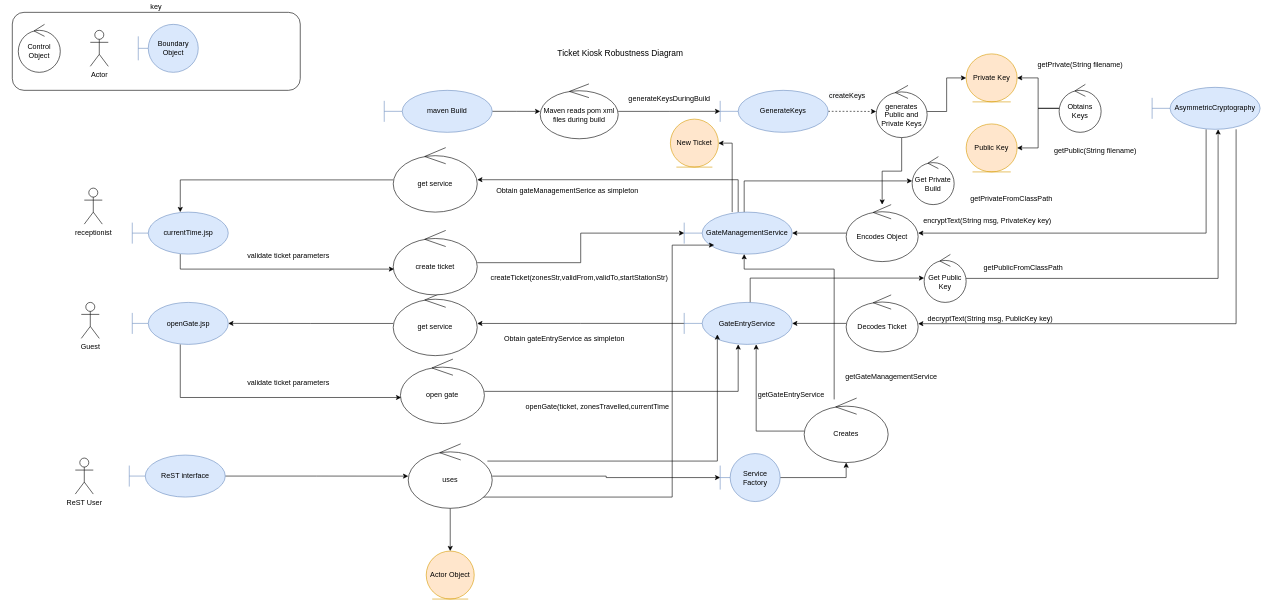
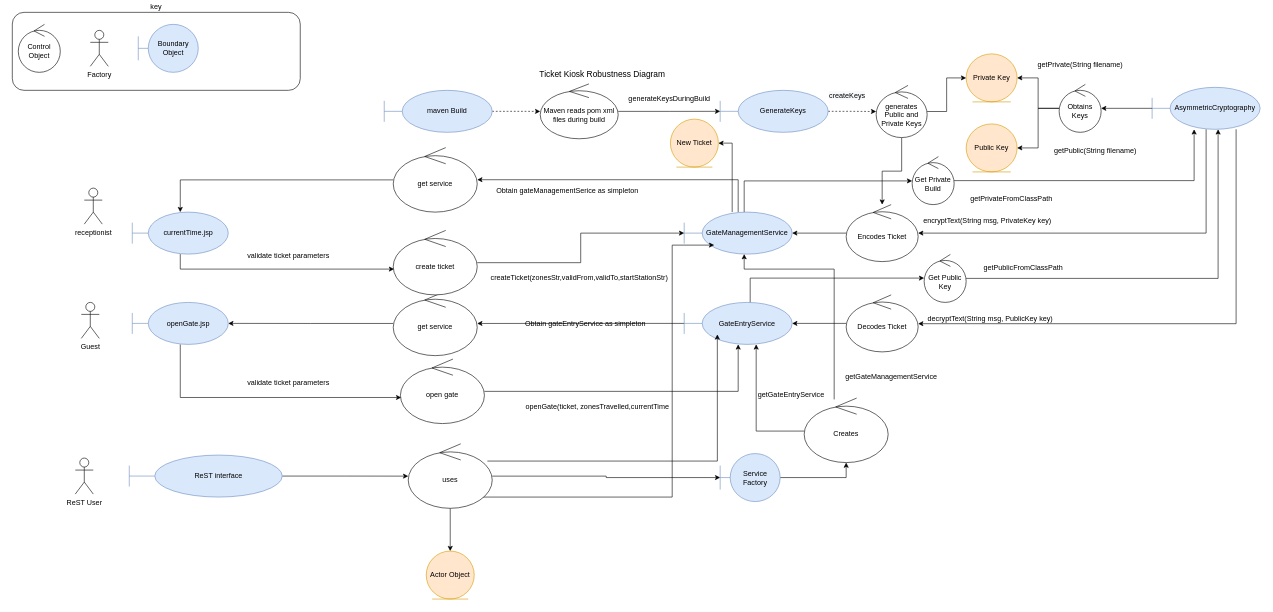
  <mxCell id="0" />
  <mxCell id="1" parent="0" />
  <mxCell id="2" value="key" style="rounded=1;whiteSpace=wrap;html=1;labelPosition=center;verticalLabelPosition=top;align=center;verticalAlign=bottom;" parent="1" vertex="1"><mxGeometry x="20" y="20" width="480" height="130" as="geometry" /></mxCell>
  <mxCell id="3" value="Control Object" style="ellipse;shape=umlControl;whiteSpace=wrap;html=1;" parent="1" vertex="1"><mxGeometry x="30" y="40" width="70" height="80" as="geometry" /></mxCell>
- <mxCell id="4" value="Actor" style="shape=umlActor;verticalLabelPosition=bottom;labelBackgroundColor=#ffffff;verticalAlign=top;html=1;" parent="1" vertex="1"><mxGeometry x="150" y="50" width="30" height="60" as="geometry" /></mxCell>
+ <mxCell id="4" value="Factory" style="shape=umlActor;verticalLabelPosition=bottom;labelBackgroundColor=#ffffff;verticalAlign=top;html=1;" parent="1" vertex="1"><mxGeometry x="150" y="50" width="30" height="60" as="geometry" /></mxCell>
  <mxCell id="5" value="Boundary Object" style="shape=umlBoundary;whiteSpace=wrap;html=1;fillColor=#dae8fc;strokeColor=#6c8ebf;" parent="1" vertex="1"><mxGeometry x="230" y="40" width="100" height="80" as="geometry" /></mxCell>
  <mxCell id="6" style="edgeStyle=orthogonalEdgeStyle;rounded=0;orthogonalLoop=1;jettySize=auto;html=1;" parent="1" source="9" target="36" edge="1"><mxGeometry relative="1" as="geometry"><Array as="points"><mxPoint x="1240" y="301" /></Array></mxGeometry></mxCell>
  <mxCell id="7" style="edgeStyle=orthogonalEdgeStyle;rounded=0;orthogonalLoop=1;jettySize=auto;html=1;" parent="1" source="9" target="60" edge="1"><mxGeometry relative="1" as="geometry"><Array as="points"><mxPoint x="1230" y="299" /></Array></mxGeometry></mxCell>
  <mxCell id="8" style="edgeStyle=orthogonalEdgeStyle;rounded=0;orthogonalLoop=1;jettySize=auto;html=1;entryX=1;entryY=0.5;entryDx=0;entryDy=0;" parent="1" source="9" target="84" edge="1"><mxGeometry relative="1" as="geometry"><mxPoint x="1230" y="258" as="targetPoint" /><Array as="points"><mxPoint x="1220" y="238" /></Array></mxGeometry></mxCell>
  <mxCell id="9" value="GateManagementService" style="shape=umlBoundary;whiteSpace=wrap;html=1;fillColor=#dae8fc;strokeColor=#6c8ebf;" parent="1" vertex="1"><mxGeometry x="1140" y="353" width="180" height="70" as="geometry" /></mxCell>
- <mxCell id="10" value="Ticket Kiosk Robustness Diagram" style="text;html=1;resizable=0;points=[];autosize=1;align=left;verticalAlign=top;spacingTop=-4;fontSize=14;" parent="1" vertex="1"><mxGeometry x="927" y="78" width="190" height="20" as="geometry" /></mxCell>
+ <mxCell id="10" value="Ticket Kiosk Robustness Diagram" style="text;html=1;resizable=0;points=[];autosize=1;align=left;verticalAlign=top;spacingTop=-4;fontSize=14;" parent="1" vertex="1"><mxGeometry x="897" y="113" width="190" height="20" as="geometry" /></mxCell>
  <mxCell id="11" value="receptionist" style="shape=umlActor;verticalLabelPosition=bottom;labelBackgroundColor=#ffffff;verticalAlign=top;html=1;" parent="1" vertex="1"><mxGeometry x="140" y="313" width="30" height="60" as="geometry" /></mxCell>
  <mxCell id="12" value="Guest" style="shape=umlActor;verticalLabelPosition=bottom;labelBackgroundColor=#ffffff;verticalAlign=top;html=1;" parent="1" vertex="1"><mxGeometry x="135" y="503.5" width="30" height="60" as="geometry" /></mxCell>
  <mxCell id="13" value="ReST User" style="shape=umlActor;verticalLabelPosition=bottom;labelBackgroundColor=#ffffff;verticalAlign=top;html=1;" parent="1" vertex="1"><mxGeometry x="125" y="763" width="30" height="60" as="geometry" /></mxCell>
  <mxCell id="14" style="edgeStyle=orthogonalEdgeStyle;rounded=0;orthogonalLoop=1;jettySize=auto;html=1;" parent="1" source="15" target="64" edge="1"><mxGeometry relative="1" as="geometry"><mxPoint x="670" y="658" as="targetPoint" /><Array as="points"><mxPoint x="300" y="662" /></Array></mxGeometry></mxCell>
  <mxCell id="15" value="openGate.jsp" style="shape=umlBoundary;whiteSpace=wrap;html=1;fillColor=#dae8fc;strokeColor=#6c8ebf;" parent="1" vertex="1"><mxGeometry x="220" y="503.5" width="160" height="70" as="geometry" /></mxCell>
  <mxCell id="16" style="edgeStyle=orthogonalEdgeStyle;rounded=0;orthogonalLoop=1;jettySize=auto;html=1;" parent="1" source="17" target="66" edge="1"><mxGeometry relative="1" as="geometry"><mxPoint x="630" y="458" as="targetPoint" /><Array as="points"><mxPoint x="300" y="448" /></Array></mxGeometry></mxCell>
  <mxCell id="17" value="currentTime.jsp" style="shape=umlBoundary;whiteSpace=wrap;html=1;fillColor=#dae8fc;strokeColor=#6c8ebf;" parent="1" vertex="1"><mxGeometry x="220" y="353" width="160" height="70" as="geometry" /></mxCell>
  <mxCell id="18" style="edgeStyle=orthogonalEdgeStyle;rounded=0;orthogonalLoop=1;jettySize=auto;html=1;" parent="1" source="20" target="53" edge="1"><mxGeometry relative="1" as="geometry"><Array as="points"><mxPoint x="1250" y="463" /></Array></mxGeometry></mxCell>
  <mxCell id="19" style="edgeStyle=orthogonalEdgeStyle;rounded=0;orthogonalLoop=1;jettySize=auto;html=1;" parent="1" source="20" target="62" edge="1"><mxGeometry relative="1" as="geometry" /></mxCell>
  <mxCell id="20" value="GateEntryService" style="shape=umlBoundary;whiteSpace=wrap;html=1;fillColor=#dae8fc;strokeColor=#6c8ebf;" parent="1" vertex="1"><mxGeometry x="1140" y="503.5" width="180" height="70" as="geometry" /></mxCell>
  <mxCell id="21" style="edgeStyle=orthogonalEdgeStyle;rounded=0;orthogonalLoop=1;jettySize=auto;html=1;dashed=1;" parent="1" source="22" target="39" edge="1"><mxGeometry relative="1" as="geometry" /></mxCell>
  <mxCell id="22" value="GenerateKeys" style="shape=umlBoundary;whiteSpace=wrap;html=1;fillColor=#dae8fc;strokeColor=#6c8ebf;" parent="1" vertex="1"><mxGeometry x="1200" y="150" width="180" height="70" as="geometry" /></mxCell>
  <mxCell id="23" style="edgeStyle=orthogonalEdgeStyle;rounded=0;orthogonalLoop=1;jettySize=auto;html=1;" parent="1" source="25" target="43" edge="1"><mxGeometry relative="1" as="geometry"><Array as="points"><mxPoint x="2010" y="388" /></Array></mxGeometry></mxCell>
  <mxCell id="24" style="edgeStyle=orthogonalEdgeStyle;rounded=0;orthogonalLoop=1;jettySize=auto;html=1;" parent="1" source="25" target="45" edge="1"><mxGeometry relative="1" as="geometry"><Array as="points"><mxPoint x="2060" y="539" /></Array></mxGeometry></mxCell>
  <mxCell id="25" value="AsymmetricCryptography" style="shape=umlBoundary;whiteSpace=wrap;html=1;fillColor=#dae8fc;strokeColor=#6c8ebf;" parent="1" vertex="1"><mxGeometry x="1920" y="145" width="180" height="70" as="geometry" /></mxCell>
- <mxCell id="26" style="edgeStyle=orthogonalEdgeStyle;rounded=0;orthogonalLoop=1;jettySize=auto;html=1;" parent="1" source="27" target="32" edge="1"><mxGeometry relative="1" as="geometry" /></mxCell>
+ <mxCell id="26" style="edgeStyle=orthogonalEdgeStyle;rounded=0;orthogonalLoop=1;jettySize=auto;html=1;dashed=1;" parent="1" source="27" target="32" edge="1"><mxGeometry relative="1" as="geometry" /></mxCell>
  <mxCell id="27" value="maven Build" style="shape=umlBoundary;whiteSpace=wrap;html=1;fillColor=#dae8fc;strokeColor=#6c8ebf;" parent="1" vertex="1"><mxGeometry x="640" y="150" width="180" height="70" as="geometry" /></mxCell>
  <mxCell id="28" style="edgeStyle=orthogonalEdgeStyle;rounded=0;orthogonalLoop=1;jettySize=auto;html=1;" parent="1" source="29" target="75" edge="1"><mxGeometry relative="1" as="geometry" /></mxCell>
- <mxCell id="29" value="ReST interface" style="shape=umlBoundary;whiteSpace=wrap;html=1;fillColor=#dae8fc;strokeColor=#6c8ebf;" parent="1" vertex="1"><mxGeometry x="215" y="758" width="160" height="70" as="geometry" /></mxCell>
+ <mxCell id="29" value="ReST interface" style="shape=umlBoundary;whiteSpace=wrap;html=1;fillColor=#dae8fc;strokeColor=#6c8ebf;" parent="1" vertex="1"><mxGeometry x="215" y="758" width="255" height="70" as="geometry" /></mxCell>
  <mxCell id="30" value="Private Key" style="ellipse;shape=umlEntity;whiteSpace=wrap;html=1;fillColor=#ffe6cc;strokeColor=#d79b00;" parent="1" vertex="1"><mxGeometry x="1610" y="89.25" width="85" height="80" as="geometry" /></mxCell>
  <mxCell id="31" style="edgeStyle=orthogonalEdgeStyle;rounded=0;orthogonalLoop=1;jettySize=auto;html=1;" parent="1" source="32" target="22" edge="1"><mxGeometry relative="1" as="geometry" /></mxCell>
  <mxCell id="32" value="Maven reads pom xml files during build" style="ellipse;shape=umlControl;whiteSpace=wrap;html=1;" parent="1" vertex="1"><mxGeometry x="900" y="139.25" width="130" height="91.5" as="geometry" /></mxCell>
  <mxCell id="33" value="generateKeysDuringBuild" style="text;html=1;align=center;verticalAlign=middle;resizable=0;points=[];autosize=1;" parent="1" vertex="1"><mxGeometry x="1040" y="155" width="150" height="20" as="geometry" /></mxCell>
  <mxCell id="34" value="Public Key" style="ellipse;shape=umlEntity;whiteSpace=wrap;html=1;fillColor=#ffe6cc;strokeColor=#d79b00;" parent="1" vertex="1"><mxGeometry x="1610" y="206" width="85" height="80" as="geometry" /></mxCell>
+ <mxCell id="35" style="edgeStyle=orthogonalEdgeStyle;rounded=0;orthogonalLoop=1;jettySize=auto;html=1;" parent="1" source="36" target="25" edge="1"><mxGeometry relative="1" as="geometry"><Array as="points"><mxPoint x="1990" y="301" /></Array></mxGeometry></mxCell>
  <mxCell id="36" value="Get Private Build" style="ellipse;shape=umlControl;whiteSpace=wrap;html=1;" parent="1" vertex="1"><mxGeometry x="1520" y="260.5" width="70" height="80" as="geometry" /></mxCell>
  <mxCell id="37" style="edgeStyle=orthogonalEdgeStyle;rounded=0;orthogonalLoop=1;jettySize=auto;html=1;" parent="1" source="39" target="30" edge="1"><mxGeometry relative="1" as="geometry" /></mxCell>
  <mxCell id="38" style="edgeStyle=orthogonalEdgeStyle;rounded=0;orthogonalLoop=1;jettySize=auto;html=1;" parent="1" source="39" target="43" edge="1"><mxGeometry relative="1" as="geometry" /></mxCell>
  <mxCell id="39" value="&lt;span&gt;generates Public and Private Keys&lt;/span&gt;" style="ellipse;shape=umlControl;whiteSpace=wrap;html=1;" parent="1" vertex="1"><mxGeometry x="1460" y="141.75" width="85" height="87" as="geometry" /></mxCell>
  <mxCell id="40" value="&lt;span style=&quot;color: rgb(0, 0, 0); font-family: helvetica; font-size: 12px; font-style: normal; font-weight: 400; letter-spacing: normal; text-align: center; text-indent: 0px; text-transform: none; word-spacing: 0px; background-color: rgb(248, 249, 250); display: inline; float: none;&quot;&gt;createKeys&lt;/span&gt;" style="text;whiteSpace=wrap;html=1;" parent="1" vertex="1"><mxGeometry x="1380" y="145" width="90" height="30" as="geometry" /></mxCell>
  <mxCell id="41" value="getPublicFromClassPath" style="text;html=1;align=center;verticalAlign=middle;resizable=0;points=[];autosize=1;" parent="1" vertex="1"><mxGeometry x="1630" y="435.5" width="150" height="20" as="geometry" /></mxCell>
  <mxCell id="42" style="edgeStyle=orthogonalEdgeStyle;rounded=0;orthogonalLoop=1;jettySize=auto;html=1;" parent="1" source="43" target="9" edge="1"><mxGeometry relative="1" as="geometry" /></mxCell>
- <mxCell id="43" value="Encodes Object" style="ellipse;shape=umlControl;whiteSpace=wrap;html=1;" parent="1" vertex="1"><mxGeometry x="1410" y="340.5" width="120" height="95" as="geometry" /></mxCell>
+ <mxCell id="43" value="Encodes Ticket" style="ellipse;shape=umlControl;whiteSpace=wrap;html=1;" parent="1" vertex="1"><mxGeometry x="1410" y="340.5" width="120" height="95" as="geometry" /></mxCell>
  <mxCell id="44" style="edgeStyle=orthogonalEdgeStyle;rounded=0;orthogonalLoop=1;jettySize=auto;html=1;" parent="1" source="45" target="20" edge="1"><mxGeometry relative="1" as="geometry" /></mxCell>
  <mxCell id="45" value="&lt;span&gt;Decodes Ticket&lt;/span&gt;" style="ellipse;shape=umlControl;whiteSpace=wrap;html=1;" parent="1" vertex="1"><mxGeometry x="1410" y="491" width="120" height="95" as="geometry" /></mxCell>
  <mxCell id="46" style="edgeStyle=orthogonalEdgeStyle;rounded=0;orthogonalLoop=1;jettySize=auto;html=1;entryX=1;entryY=0.5;entryDx=0;entryDy=0;" parent="1" source="48" target="34" edge="1"><mxGeometry relative="1" as="geometry" /></mxCell>
  <mxCell id="47" style="edgeStyle=orthogonalEdgeStyle;rounded=0;orthogonalLoop=1;jettySize=auto;html=1;entryX=1;entryY=0.5;entryDx=0;entryDy=0;" parent="1" source="48" target="30" edge="1"><mxGeometry relative="1" as="geometry" /></mxCell>
  <mxCell id="48" value="Obtains Keys" style="ellipse;shape=umlControl;whiteSpace=wrap;html=1;" parent="1" vertex="1"><mxGeometry x="1765" y="140" width="70" height="80" as="geometry" /></mxCell>
+ <mxCell id="49" style="edgeStyle=orthogonalEdgeStyle;rounded=0;orthogonalLoop=1;jettySize=auto;html=1;" parent="1" source="25" target="48" edge="1"><mxGeometry relative="1" as="geometry"><mxPoint x="1920" y="180" as="sourcePoint" /><mxPoint x="1695" y="129.286" as="targetPoint" /></mxGeometry></mxCell>
  <mxCell id="50" value="decryptText(String msg, PublicKey key)" style="text;html=1;align=center;verticalAlign=middle;resizable=0;points=[];autosize=1;" parent="1" vertex="1"><mxGeometry x="1540" y="521" width="220" height="20" as="geometry" /></mxCell>
  <mxCell id="51" value="encryptText(String msg, PrivateKey key)" style="text;html=1;align=center;verticalAlign=middle;resizable=0;points=[];autosize=1;" parent="1" vertex="1"><mxGeometry x="1530" y="358" width="230" height="20" as="geometry" /></mxCell>
  <mxCell id="52" style="edgeStyle=orthogonalEdgeStyle;rounded=0;orthogonalLoop=1;jettySize=auto;html=1;" parent="1" source="53" target="25" edge="1"><mxGeometry relative="1" as="geometry"><Array as="points"><mxPoint x="2030" y="463" /></Array></mxGeometry></mxCell>
  <mxCell id="53" value="Get Public Key" style="ellipse;shape=umlControl;whiteSpace=wrap;html=1;" parent="1" vertex="1"><mxGeometry x="1540" y="423.5" width="70" height="80" as="geometry" /></mxCell>
  <mxCell id="54" value="getPrivateFromClassPath" style="text;html=1;align=center;verticalAlign=middle;resizable=0;points=[];autosize=1;" parent="1" vertex="1"><mxGeometry x="1610" y="320.5" width="150" height="20" as="geometry" /></mxCell>
  <mxCell id="55" value="getPrivate(String filename)" style="text;html=1;align=center;verticalAlign=middle;resizable=0;points=[];autosize=1;" parent="1" vertex="1"><mxGeometry x="1720" y="98" width="160" height="20" as="geometry" /></mxCell>
  <mxCell id="56" value="getPublic(String filename)" style="text;html=1;align=center;verticalAlign=middle;resizable=0;points=[];autosize=1;" parent="1" vertex="1"><mxGeometry x="1750" y="240.5" width="150" height="20" as="geometry" /></mxCell>
  <mxCell id="57" value="createTicket(zonesStr,validFrom,validTo,startStationStr)" style="text;html=1;align=center;verticalAlign=middle;resizable=0;points=[];autosize=1;rotation=0;" parent="1" vertex="1"><mxGeometry x="810" y="452" width="310" height="20" as="geometry" /></mxCell>
  <mxCell id="58" value="&lt;div&gt;openGate(ticket, zonesTravelled,currentTime&lt;/div&gt;" style="text;html=1;align=center;verticalAlign=middle;resizable=0;points=[];autosize=1;" parent="1" vertex="1"><mxGeometry x="870" y="668" width="250" height="20" as="geometry" /></mxCell>
  <mxCell id="59" style="edgeStyle=orthogonalEdgeStyle;rounded=0;orthogonalLoop=1;jettySize=auto;html=1;" parent="1" source="60" target="17" edge="1"><mxGeometry relative="1" as="geometry"><Array as="points"><mxPoint x="300" y="299" /></Array></mxGeometry></mxCell>
  <mxCell id="60" value="get service" style="ellipse;shape=umlControl;whiteSpace=wrap;html=1;" parent="1" vertex="1"><mxGeometry x="655" y="245.5" width="140" height="107.5" as="geometry" /></mxCell>
  <mxCell id="61" style="edgeStyle=orthogonalEdgeStyle;rounded=0;orthogonalLoop=1;jettySize=auto;html=1;" parent="1" source="62" target="15" edge="1"><mxGeometry relative="1" as="geometry" /></mxCell>
  <mxCell id="62" value="get service" style="ellipse;shape=umlControl;whiteSpace=wrap;html=1;" parent="1" vertex="1"><mxGeometry x="655" y="484.75" width="140" height="107.5" as="geometry" /></mxCell>
  <mxCell id="63" style="edgeStyle=orthogonalEdgeStyle;rounded=0;orthogonalLoop=1;jettySize=auto;html=1;" parent="1" source="64" target="20" edge="1"><mxGeometry relative="1" as="geometry" /></mxCell>
  <mxCell id="64" value="open gate" style="ellipse;shape=umlControl;whiteSpace=wrap;html=1;" parent="1" vertex="1"><mxGeometry x="667" y="598" width="140" height="107.5" as="geometry" /></mxCell>
  <mxCell id="65" style="edgeStyle=orthogonalEdgeStyle;rounded=0;orthogonalLoop=1;jettySize=auto;html=1;" parent="1" source="66" target="9" edge="1"><mxGeometry relative="1" as="geometry" /></mxCell>
  <mxCell id="66" value="create ticket" style="ellipse;shape=umlControl;whiteSpace=wrap;html=1;" parent="1" vertex="1"><mxGeometry x="655" y="383.5" width="140" height="107.5" as="geometry" /></mxCell>
  <mxCell id="67" value="&lt;span&gt;Obtain gateManagementSerice as simpleton&lt;/span&gt;" style="text;html=1;align=center;verticalAlign=middle;resizable=0;points=[];autosize=1;" parent="1" vertex="1"><mxGeometry x="820" y="308" width="250" height="20" as="geometry" /></mxCell>
- <mxCell id="68" value="&lt;span&gt;Obtain gateEntryService as simpleton&lt;/span&gt;" style="text;html=1;align=center;verticalAlign=middle;resizable=0;points=[];autosize=1;" parent="1" vertex="1"><mxGeometry x="830" y="553.5" width="220" height="20" as="geometry" /></mxCell>
+ <mxCell id="68" value="&lt;span&gt;Obtain gateEntryService as simpleton&lt;/span&gt;" style="text;html=1;align=center;verticalAlign=middle;resizable=0;points=[];autosize=1;" parent="1" vertex="1"><mxGeometry x="865" y="528.5" width="220" height="20" as="geometry" /></mxCell>
  <mxCell id="69" value="validate ticket parameters" style="text;html=1;align=center;verticalAlign=middle;resizable=0;points=[];autosize=1;" parent="1" vertex="1"><mxGeometry x="405" y="415.5" width="150" height="20" as="geometry" /></mxCell>
  <mxCell id="70" value="validate ticket parameters" style="text;html=1;align=center;verticalAlign=middle;resizable=0;points=[];autosize=1;" parent="1" vertex="1"><mxGeometry x="405" y="628" width="150" height="20" as="geometry" /></mxCell>
  <mxCell id="71" style="edgeStyle=orthogonalEdgeStyle;rounded=0;orthogonalLoop=1;jettySize=auto;html=1;" parent="1" source="75" target="77" edge="1"><mxGeometry relative="1" as="geometry" /></mxCell>
  <mxCell id="72" style="edgeStyle=orthogonalEdgeStyle;rounded=0;orthogonalLoop=1;jettySize=auto;html=1;" parent="1" source="75" target="83" edge="1"><mxGeometry relative="1" as="geometry" /></mxCell>
  <mxCell id="73" style="edgeStyle=orthogonalEdgeStyle;rounded=0;orthogonalLoop=1;jettySize=auto;html=1;entryX=0.307;entryY=0.763;entryDx=0;entryDy=0;entryPerimeter=0;" parent="1" source="75" target="20" edge="1"><mxGeometry relative="1" as="geometry"><Array as="points"><mxPoint x="1195" y="768" /></Array></mxGeometry></mxCell>
  <mxCell id="74" style="edgeStyle=orthogonalEdgeStyle;rounded=0;orthogonalLoop=1;jettySize=auto;html=1;" parent="1" source="75" edge="1"><mxGeometry relative="1" as="geometry"><mxPoint x="1190" y="408" as="targetPoint" /><Array as="points"><mxPoint x="1120" y="828" /><mxPoint x="1120" y="408" /></Array></mxGeometry></mxCell>
  <mxCell id="75" value="uses" style="ellipse;shape=umlControl;whiteSpace=wrap;html=1;" parent="1" vertex="1"><mxGeometry x="680" y="739.25" width="140" height="107.5" as="geometry" /></mxCell>
  <mxCell id="76" style="edgeStyle=orthogonalEdgeStyle;rounded=0;orthogonalLoop=1;jettySize=auto;html=1;" parent="1" source="77" target="79" edge="1"><mxGeometry relative="1" as="geometry"><Array as="points"><mxPoint x="1250" y="796" /><mxPoint x="1410" y="796" /></Array></mxGeometry></mxCell>
  <mxCell id="77" value="Service Factory" style="shape=umlBoundary;whiteSpace=wrap;html=1;fillColor=#dae8fc;strokeColor=#6c8ebf;" parent="1" vertex="1"><mxGeometry x="1200" y="755.5" width="100" height="80" as="geometry" /></mxCell>
  <mxCell id="78" style="edgeStyle=orthogonalEdgeStyle;rounded=0;orthogonalLoop=1;jettySize=auto;html=1;" parent="1" source="79" target="9" edge="1"><mxGeometry relative="1" as="geometry"><Array as="points"><mxPoint x="1390" y="448" /><mxPoint x="1240" y="448" /></Array></mxGeometry></mxCell>
  <mxCell id="79" value="Creates" style="ellipse;shape=umlControl;whiteSpace=wrap;html=1;" parent="1" vertex="1"><mxGeometry x="1340" y="663" width="140" height="107.5" as="geometry" /></mxCell>
  <mxCell id="80" value="getGateEntryService" style="text;html=1;align=center;verticalAlign=middle;resizable=0;points=[];autosize=1;" parent="1" vertex="1"><mxGeometry x="1253" y="648" width="130" height="20" as="geometry" /></mxCell>
  <mxCell id="81" style="edgeStyle=orthogonalEdgeStyle;rounded=0;orthogonalLoop=1;jettySize=auto;html=1;" parent="1" source="79" target="20" edge="1"><mxGeometry relative="1" as="geometry"><mxPoint x="1340" y="618" as="sourcePoint" /><mxPoint x="1260" y="573.5" as="targetPoint" /><Array as="points"><mxPoint x="1260" y="718" /></Array></mxGeometry></mxCell>
  <mxCell id="82" value="getGateManagementService" style="text;html=1;align=center;verticalAlign=middle;resizable=0;points=[];autosize=1;" parent="1" vertex="1"><mxGeometry x="1400" y="618" width="170" height="20" as="geometry" /></mxCell>
  <mxCell id="83" value="Actor Object" style="ellipse;shape=umlEntity;whiteSpace=wrap;html=1;fillColor=#ffe6cc;strokeColor=#d79b00;" parent="1" vertex="1"><mxGeometry x="710" y="918" width="80" height="80" as="geometry" /></mxCell>
  <mxCell id="84" value="New Ticket" style="ellipse;shape=umlEntity;whiteSpace=wrap;html=1;fillColor=#ffe6cc;strokeColor=#d79b00;" parent="1" vertex="1"><mxGeometry x="1117" y="198" width="80" height="80" as="geometry" /></mxCell>
